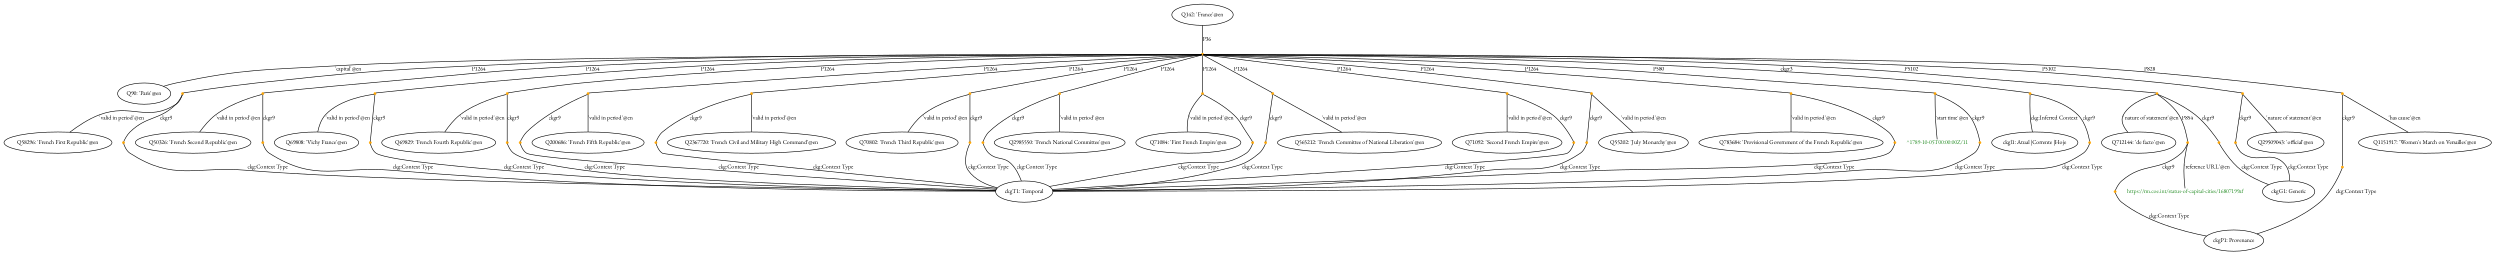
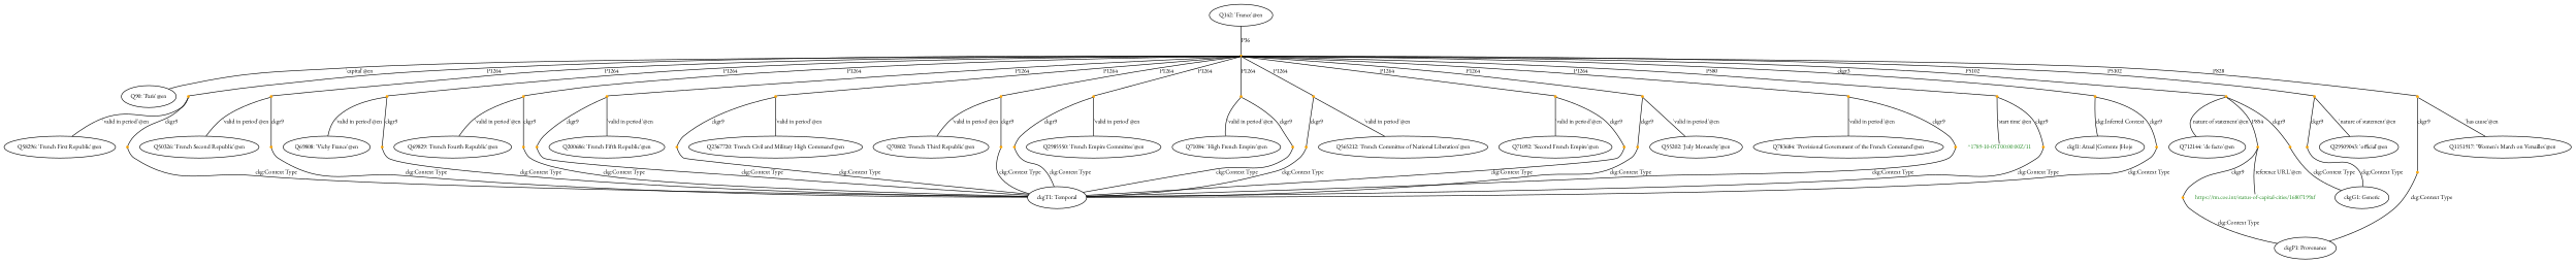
  strict graph {
    fontname="EB Garamond"
    fontsize=20
    node [fontcolor=black fontname="EB Garamond" fontsize=10 shape=point color=orange style=filled]
    edge [fontname="EB Garamond" fontsize=10]
    n1 [label="Q142: 'France'@en" shape=ellipse color="" style=""]
    "Q142-P36-Q90-5141a3e9-0"
    n3 [label="Q90: 'Paris'@en" shape=ellipse color="" style=""]
    "Q142-P36-Q90-5141a3e9-0-P1264-Q200686-0"
    "Q142-P36-Q90-5141a3e9-0-P1264-Q2367720-0"
    "Q142-P36-Q90-5141a3e9-0-P1264-Q2985550-0"
    "Q142-P36-Q90-5141a3e9-0-P1264-Q565213-0"
    "Q142-P36-Q90-5141a3e9-0-P1264-Q58202-0"
    "Q142-P36-Q90-5141a3e9-0-P1264-Q58296-0"
    "Q142-P36-Q90-5141a3e9-0-P1264-Q58326-0"
    "Q142-P36-Q90-5141a3e9-0-P1264-Q69808-0"
    "Q142-P36-Q90-5141a3e9-0-P1264-Q69829-0"
    "Q142-P36-Q90-5141a3e9-0-P1264-Q70802-0"
    "Q142-P36-Q90-5141a3e9-0-P1264-Q71084-0"
    "Q142-P36-Q90-5141a3e9-0-P1264-Q71092-0"
    "Q142-P36-Q90-5141a3e9-0-P1264-Q783684-0"
    "Q142-P36-Q90-5141a3e9-0-P5102-Q29509043-0"
    "Q142-P36-Q90-5141a3e9-0-P5102-Q132555-0"
    "Q142-P36-Q90-5141a3e9-0-P580-4825c1-0" [fontcolor=forestgreen]
    "Q142-P36-Q90-5141a3e9-0-P828-Q1151917-0"
    "Q142-P36-Q90-5141a3e9-0-ckgr3"
    n22 [label="Q200686: 'French Fifth Republic'@en" shape=ellipse color="" style=""]
    "Q142-P36-Q90-5141a3e9-0-P1264-Q200686-0-P1264"
    n24 [label="Q2367720: 'French Civil and Military High Command'@en" shape=ellipse color="" style=""]
    "Q142-P36-Q90-5141a3e9-0-P1264-Q2367720-0-P1264"
-   n26 [label="Q2985550: 'French National Committee'@en" shape=ellipse color="" style=""]
+   n26 [label="Q2985550: 'French Empire Committee'@en" shape=ellipse color="" style=""]
    "Q142-P36-Q90-5141a3e9-0-P1264-Q2985550-0-P1264"
    n28 [label="Q565212: 'French Committee of National Liberation'@en" shape=ellipse color="" style=""]
    "Q142-P36-Q90-5141a3e9-0-P1264-Q565213-0-P1264"
    n30 [label="Q55202: 'July Monarchy'@en" shape=ellipse color="" style=""]
    "Q142-P36-Q90-5141a3e9-0-P1264-Q58202-0-P1264"
    n32 [label="Q58296: 'French First Republic'@en" shape=ellipse color="" style=""]
    "Q142-P36-Q90-5141a3e9-0-P1264-Q58296-0-P1264"
    n34 [label="Q50326: 'French Second Republic'@en" shape=ellipse color="" style=""]
    "Q142-P36-Q90-5141a3e9-0-P1264-Q58326-0-P1264"
    n36 [label="Q69808: 'Vichy France'@en" shape=ellipse color="" style=""]
    "Q142-P36-Q90-5141a3e9-0-P1264-Q69808-0-P1264"
    n38 [label="Q69829: 'French Fourth Republic'@en" shape=ellipse color="" style=""]
    "Q142-P36-Q90-5141a3e9-0-P1264-Q69829-0-P1264"
    n40 [label="Q70802: 'French Third Republic'@en" shape=ellipse color="" style=""]
    "Q142-P36-Q90-5141a3e9-0-P1264-Q70802-0-P1264"
-   n42 [label="Q71084: 'First French Empire'@en" shape=ellipse color="" style=""]
+   n42 [label="Q71084: 'High French Empire'@en" shape=ellipse color="" style=""]
    "Q142-P36-Q90-5141a3e9-0-P1264-Q71084-0-P1264"
    n44 [label="Q71092: 'Second French Empire'@en" shape=ellipse color="" style=""]
    "Q142-P36-Q90-5141a3e9-0-P1264-Q71092-0-P1264"
-   n46 [label="Q783684: 'Provisional Government of the French Republic'@en" shape=ellipse color="" style=""]
+   n46 [label="Q783684: 'Provisional Government of the French Command'@en" shape=ellipse color="" style=""]
    "Q142-P36-Q90-5141a3e9-0-P1264-Q783684-0-P1264"
    n48 [label="Q29509043: 'official'@en" shape=ellipse color="" style=""]
    "Q142-P36-Q90-5141a3e9-0-P5102-Q29509043-0-P5102"
    n50 [label="Q712144: 'de facto'@en" shape=ellipse color="" style=""]
    "Q142-P36-Q90-5141a3e9-0-P5102-Q132555-0-P854" [fontcolor=forestgreen]
    "Q142-P36-Q90-5141a3e9-0-P5102-Q132555-0-P5102"
    n53 [fontcolor=forestgreen label="^1789-10-05T00:00:00Z/11" shape=plain color="" style=""]
    "Q142-P36-Q90-5141a3e9-0-P580-4825c1-0-P580"
    n55 [label="Q1151917: 'Women\'s March on Versailles'@en" shape=ellipse color="" style=""]
    "Q142-P36-Q90-5141a3e9-0-P828-Q1151917-0-P828"
    n57 [label="ckgl1: Atual |Corrente |Hoje" shape=ellipse color="" style=""]
    "Q142-P36-Q90-5141a3e9-0-ckgr3-ckgT1"
    n59 [label="ckgT1: Temporal" shape=ellipse color="" style=""]
    n60 [label="ckgG1: Generic" shape=ellipse color="" style=""]
    n61 [fontcolor=forestgreen label="https://rm.coe.int/status-of-capital-cities/16807199af" shape=plain color="" style=""]
    "Q142-P36-Q90-5141a3e9-0-P5102-Q132555-0-P854-ckgP1"
    n63 [label="ckgP1: Provenance" shape=ellipse color="" style=""]
    n1 -- "Q142-P36-Q90-5141a3e9-0" [label=P36]
    "Q142-P36-Q90-5141a3e9-0" -- n3 [label="'capital'@en"]
    "Q142-P36-Q90-5141a3e9-0" -- "Q142-P36-Q90-5141a3e9-0-P1264-Q200686-0" [label=P1264]
    "Q142-P36-Q90-5141a3e9-0" -- "Q142-P36-Q90-5141a3e9-0-P1264-Q2367720-0" [label=P1264]
    "Q142-P36-Q90-5141a3e9-0" -- "Q142-P36-Q90-5141a3e9-0-P1264-Q2985550-0" [label=P1264]
    "Q142-P36-Q90-5141a3e9-0" -- "Q142-P36-Q90-5141a3e9-0-P1264-Q565213-0" [label=P1264]
    "Q142-P36-Q90-5141a3e9-0" -- "Q142-P36-Q90-5141a3e9-0-P1264-Q58202-0" [label=P1264]
    "Q142-P36-Q90-5141a3e9-0" -- "Q142-P36-Q90-5141a3e9-0-P1264-Q58296-0" [label=P1264]
    "Q142-P36-Q90-5141a3e9-0" -- "Q142-P36-Q90-5141a3e9-0-P1264-Q58326-0" [label=P1264]
    "Q142-P36-Q90-5141a3e9-0" -- "Q142-P36-Q90-5141a3e9-0-P1264-Q69808-0" [label=P1264]
    "Q142-P36-Q90-5141a3e9-0" -- "Q142-P36-Q90-5141a3e9-0-P1264-Q69829-0" [label=P1264]
    "Q142-P36-Q90-5141a3e9-0" -- "Q142-P36-Q90-5141a3e9-0-P1264-Q70802-0" [label=P1264]
    "Q142-P36-Q90-5141a3e9-0" -- "Q142-P36-Q90-5141a3e9-0-P1264-Q71084-0" [label=P1264]
    "Q142-P36-Q90-5141a3e9-0" -- "Q142-P36-Q90-5141a3e9-0-P1264-Q71092-0" [label=P1264]
    "Q142-P36-Q90-5141a3e9-0" -- "Q142-P36-Q90-5141a3e9-0-P1264-Q783684-0" [label=P1264]
    "Q142-P36-Q90-5141a3e9-0" -- "Q142-P36-Q90-5141a3e9-0-P5102-Q29509043-0" [label=P5102]
    "Q142-P36-Q90-5141a3e9-0" -- "Q142-P36-Q90-5141a3e9-0-P5102-Q132555-0" [label=P5102]
    "Q142-P36-Q90-5141a3e9-0" -- "Q142-P36-Q90-5141a3e9-0-P580-4825c1-0" [label=P580]
    "Q142-P36-Q90-5141a3e9-0" -- "Q142-P36-Q90-5141a3e9-0-P828-Q1151917-0" [label=P828]
    "Q142-P36-Q90-5141a3e9-0" -- "Q142-P36-Q90-5141a3e9-0-ckgr3" [label=ckgr3]
    "Q142-P36-Q90-5141a3e9-0-P1264-Q200686-0" -- n22 [label="'valid in period'@en"]
    "Q142-P36-Q90-5141a3e9-0-P1264-Q200686-0" -- "Q142-P36-Q90-5141a3e9-0-P1264-Q200686-0-P1264" [label=ckgr9]
    "Q142-P36-Q90-5141a3e9-0-P1264-Q2367720-0" -- n24 [label="'valid in period'@en"]
    "Q142-P36-Q90-5141a3e9-0-P1264-Q2367720-0" -- "Q142-P36-Q90-5141a3e9-0-P1264-Q2367720-0-P1264" [label=ckgr9]
    "Q142-P36-Q90-5141a3e9-0-P1264-Q2985550-0" -- n26 [label="'valid in period'@en"]
    "Q142-P36-Q90-5141a3e9-0-P1264-Q2985550-0" -- "Q142-P36-Q90-5141a3e9-0-P1264-Q2985550-0-P1264" [label=ckgr9]
    "Q142-P36-Q90-5141a3e9-0-P1264-Q565213-0" -- n28 [label="'valid in period'@en"]
    "Q142-P36-Q90-5141a3e9-0-P1264-Q565213-0" -- "Q142-P36-Q90-5141a3e9-0-P1264-Q565213-0-P1264" [label=ckgr9]
    "Q142-P36-Q90-5141a3e9-0-P1264-Q58202-0" -- n30 [label="'valid in period'@en"]
    "Q142-P36-Q90-5141a3e9-0-P1264-Q58202-0" -- "Q142-P36-Q90-5141a3e9-0-P1264-Q58202-0-P1264" [label=ckgr9]
    "Q142-P36-Q90-5141a3e9-0-P1264-Q58296-0" -- n32 [label="'valid in period'@en"]
    "Q142-P36-Q90-5141a3e9-0-P1264-Q58296-0" -- "Q142-P36-Q90-5141a3e9-0-P1264-Q58296-0-P1264" [label=ckgr9]
    "Q142-P36-Q90-5141a3e9-0-P1264-Q58326-0" -- n34 [label="'valid in period'@en"]
    "Q142-P36-Q90-5141a3e9-0-P1264-Q58326-0" -- "Q142-P36-Q90-5141a3e9-0-P1264-Q58326-0-P1264" [label=ckgr9]
    "Q142-P36-Q90-5141a3e9-0-P1264-Q69808-0" -- n36 [label="'valid in period'@en"]
    "Q142-P36-Q90-5141a3e9-0-P1264-Q69808-0" -- "Q142-P36-Q90-5141a3e9-0-P1264-Q69808-0-P1264" [label=ckgr9]
    "Q142-P36-Q90-5141a3e9-0-P1264-Q69829-0" -- n38 [label="'valid in period'@en"]
    "Q142-P36-Q90-5141a3e9-0-P1264-Q69829-0" -- "Q142-P36-Q90-5141a3e9-0-P1264-Q69829-0-P1264" [label=ckgr9]
    "Q142-P36-Q90-5141a3e9-0-P1264-Q70802-0" -- n40 [label="'valid in period'@en"]
    "Q142-P36-Q90-5141a3e9-0-P1264-Q70802-0" -- "Q142-P36-Q90-5141a3e9-0-P1264-Q70802-0-P1264" [label=ckgr9]
    "Q142-P36-Q90-5141a3e9-0-P1264-Q71084-0" -- n42 [label="'valid in period'@en"]
    "Q142-P36-Q90-5141a3e9-0-P1264-Q71084-0" -- "Q142-P36-Q90-5141a3e9-0-P1264-Q71084-0-P1264" [label=ckgr9]
    "Q142-P36-Q90-5141a3e9-0-P1264-Q71092-0" -- n44 [label="'valid in period'@en"]
    "Q142-P36-Q90-5141a3e9-0-P1264-Q71092-0" -- "Q142-P36-Q90-5141a3e9-0-P1264-Q71092-0-P1264" [label=ckgr9]
    "Q142-P36-Q90-5141a3e9-0-P1264-Q783684-0" -- n46 [label="'valid in period'@en"]
    "Q142-P36-Q90-5141a3e9-0-P1264-Q783684-0" -- "Q142-P36-Q90-5141a3e9-0-P1264-Q783684-0-P1264" [label=ckgr9]
    "Q142-P36-Q90-5141a3e9-0-P5102-Q29509043-0" -- n48 [label="'nature of statement'@en"]
    "Q142-P36-Q90-5141a3e9-0-P5102-Q29509043-0" -- "Q142-P36-Q90-5141a3e9-0-P5102-Q29509043-0-P5102" [label=ckgr9]
    "Q142-P36-Q90-5141a3e9-0-P5102-Q132555-0" -- n50 [label="'nature of statement'@en"]
    "Q142-P36-Q90-5141a3e9-0-P5102-Q132555-0" -- "Q142-P36-Q90-5141a3e9-0-P5102-Q132555-0-P854" [label=P854]
    "Q142-P36-Q90-5141a3e9-0-P5102-Q132555-0" -- "Q142-P36-Q90-5141a3e9-0-P5102-Q132555-0-P5102" [label=ckgr9]
    "Q142-P36-Q90-5141a3e9-0-P580-4825c1-0" -- n53 [label="'start time'@en"]
    "Q142-P36-Q90-5141a3e9-0-P580-4825c1-0" -- "Q142-P36-Q90-5141a3e9-0-P580-4825c1-0-P580" [label=ckgr9]
    "Q142-P36-Q90-5141a3e9-0-P828-Q1151917-0" -- n55 [label="'has cause'@en"]
    "Q142-P36-Q90-5141a3e9-0-P828-Q1151917-0" -- "Q142-P36-Q90-5141a3e9-0-P828-Q1151917-0-P828" [label=ckgr9]
    "Q142-P36-Q90-5141a3e9-0-ckgr3" -- n57 [label="ckg:Inferred Context"]
    "Q142-P36-Q90-5141a3e9-0-ckgr3" -- "Q142-P36-Q90-5141a3e9-0-ckgr3-ckgT1" [label=ckgr9]
    "Q142-P36-Q90-5141a3e9-0-P1264-Q200686-0-P1264" -- n59 [label="ckg:Context Type"]
    "Q142-P36-Q90-5141a3e9-0-P1264-Q2367720-0-P1264" -- n59 [label="ckg:Context Type"]
    "Q142-P36-Q90-5141a3e9-0-P1264-Q2985550-0-P1264" -- n59 [label="ckg:Context Type"]
    "Q142-P36-Q90-5141a3e9-0-P1264-Q565213-0-P1264" -- n59 [label="ckg:Context Type"]
    "Q142-P36-Q90-5141a3e9-0-P1264-Q58202-0-P1264" -- n59 [label="ckg:Context Type"]
    "Q142-P36-Q90-5141a3e9-0-P1264-Q58296-0-P1264" -- n59 [label="ckg:Context Type"]
    "Q142-P36-Q90-5141a3e9-0-P1264-Q58326-0-P1264" -- n59 [label="ckg:Context Type"]
    "Q142-P36-Q90-5141a3e9-0-P1264-Q69808-0-P1264" -- n59 [label="ckg:Context Type"]
    "Q142-P36-Q90-5141a3e9-0-P1264-Q69829-0-P1264" -- n59 [label="ckg:Context Type"]
    "Q142-P36-Q90-5141a3e9-0-P1264-Q70802-0-P1264" -- n59 [label="ckg:Context Type"]
    "Q142-P36-Q90-5141a3e9-0-P1264-Q71084-0-P1264" -- n59 [label="ckg:Context Type"]
    "Q142-P36-Q90-5141a3e9-0-P1264-Q71092-0-P1264" -- n59 [label="ckg:Context Type"]
    "Q142-P36-Q90-5141a3e9-0-P1264-Q783684-0-P1264" -- n59 [label="ckg:Context Type"]
    "Q142-P36-Q90-5141a3e9-0-P5102-Q29509043-0-P5102" -- n60 [label="ckg:Context Type"]
    "Q142-P36-Q90-5141a3e9-0-P5102-Q132555-0-P854" -- n61 [label="'reference URL'@en"]
    "Q142-P36-Q90-5141a3e9-0-P5102-Q132555-0-P854" -- "Q142-P36-Q90-5141a3e9-0-P5102-Q132555-0-P854-ckgP1" [label=ckgr9]
    "Q142-P36-Q90-5141a3e9-0-P5102-Q132555-0-P5102" -- n60 [label="ckg:Context Type"]
    "Q142-P36-Q90-5141a3e9-0-P580-4825c1-0-P580" -- n59 [label="ckg:Context Type"]
    "Q142-P36-Q90-5141a3e9-0-P828-Q1151917-0-P828" -- n63 [label="ckg:Context Type"]
    "Q142-P36-Q90-5141a3e9-0-ckgr3-ckgT1" -- n59 [label="ckg:Context Type"]
    "Q142-P36-Q90-5141a3e9-0-P5102-Q132555-0-P854-ckgP1" -- n63 [label="ckg:Context Type"]
  }
